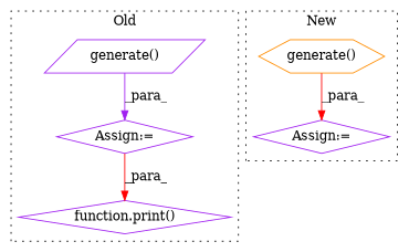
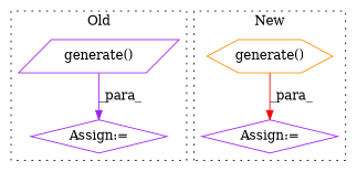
  digraph {
    node [a=75 l=3 shape=diamond color=purple]
    edge [color=red]
    n1 [l=30 label="generate()" s=1538 shape=parallelogram]
    n2 [a=68 label="Assign:=" s=1535]
-   n3 [l="6,1" label="function.print()" s="1659,1672"]
    n4 [l=26 label="generate()" s=1524 shape=hexagon color=darkorange]
    n5 [a=68 label="Assign:=" s=1521]
    subgraph cluster_1 {
      label=Old
      style=dotted
      n1
      n2
-     n3
    }
    subgraph cluster_2 {
      label=New
      style=dotted
      n4
      n5
    }
    n1 -> n2 [label=_para_ color=purple]
-   n2 -> n3 [label=_para_]
    n4 -> n5 [label=_para_]
  }
